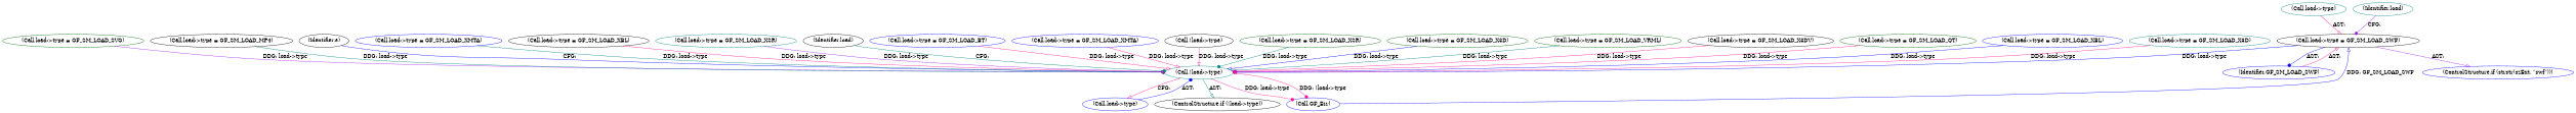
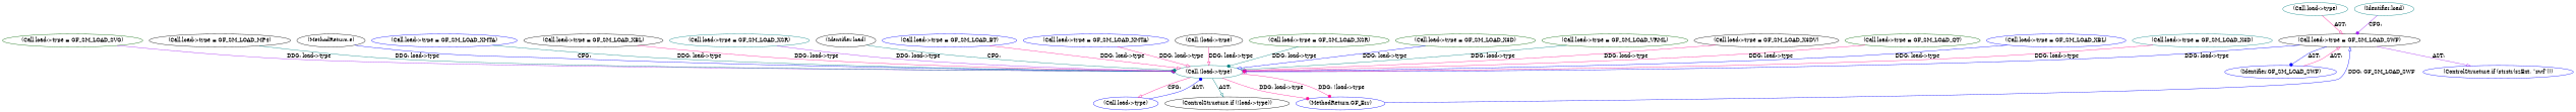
  digraph {
    node [color=black]
    edge [arrowhead=onormal color=deeppink]
    n1 [label="(Call,load->type = GF_SM_LOAD_SWF)"]
    n2 [color=teal label="(Call,!load->type)"]
    n3 [color=blue label="(ControlStructure,if (strstr(szExt, \"swf\")))"]
    n4 [color=blue label="(Identifier,GF_SM_LOAD_SWF)"]
-   n5 [color=blue label="(Call,GF_Err)"]
+   n5 [color=blue label="(MethodReturn,GF_Err)"]
    n6 [color=blue label="(Call,load->type)"]
    n7 [label="(ControlStructure,if (!load->type))"]
    n8 [color=darkgreen label="(Call,load->type = GF_SM_LOAD_SVG)"]
    n9 [label="(Call,load->type = GF_SM_LOAD_MP4)"]
-   n10 [label="(Identifier,e)"]
+   n10 [label="(MethodReturn,e)"]
    n11 [color=blue label="(Call,load->type = GF_SM_LOAD_XMTA)"]
    n12 [label="(Call,load->type = GF_SM_LOAD_XBL)"]
    n13 [color=teal label="(Call,load->type)"]
    n14 [color=teal label="(Call,load->type = GF_SM_LOAD_XSR)"]
    n15 [label="(Identifier,load)"]
    n16 [color=blue label="(Call,load->type = GF_SM_LOAD_BT)"]
    n17 [color=blue label="(Call,load->type = GF_SM_LOAD_XMTA)"]
    n18 [label="(Call,!load->type)"]
    n19 [color=darkgreen label="(Call,load->type = GF_SM_LOAD_XSR)"]
    n20 [color=darkgreen label="(Call,load->type = GF_SM_LOAD_X3D)"]
    n21 [color=darkgreen label="(Call,load->type = GF_SM_LOAD_VRML)"]
    n22 [label="(Call,load->type = GF_SM_LOAD_X3DV)"]
    n23 [color=darkgreen label="(Call,load->type = GF_SM_LOAD_QT)"]
    n24 [color=blue label="(Call,load->type = GF_SM_LOAD_XBL)"]
    n25 [color=teal label="(Identifier,load)"]
    n26 [color=teal label="(Call,load->type = GF_SM_LOAD_X3D)"]
    n1 -> n2 [color=blue label="DDG: load->type"]
    n1 -> n3 [color=purple label="AST: "]
    n1 -> n4 [arrowhead=dot color=blue label="AST: "]
    n2 -> n5 [arrowhead=dot label="DDG: !load->type"]
    n2 -> n5 [arrowhead=dot label="DDG: load->type"]
    n2 -> n6 [label="CFG: "]
    n2 -> n7 [color=teal label="AST: "]
    n4 -> n1 [label="AST: "]
    n5 -> n1 [color=blue label="DDG: GF_SM_LOAD_SWF"]
    n6 -> n2 [arrowhead=dot color=blue label="AST: "]
    n8 -> n2 [arrowhead=dot color=purple label="DDG: load->type"]
    n9 -> n2 [arrowhead=dot color=teal label="DDG: load->type"]
    n10 -> n2 [arrowhead=dot color=blue label="CFG: "]
    n11 -> n2 [color=teal label="DDG: load->type"]
    n12 -> n2 [arrowhead=dot label="DDG: load->type"]
    n13 -> n1 [label="AST: "]
    n14 -> n2 [color=purple label="DDG: load->type"]
    n15 -> n2 [arrowhead=dot color=teal label="CFG: "]
    n16 -> n2 [label="DDG: load->type"]
    n17 -> n2 [label="DDG: load->type"]
    n18 -> n2 [label="DDG: load->type"]
    n19 -> n2 [arrowhead=dot color=teal label="DDG: load->type"]
    n20 -> n2 [color=blue label="DDG: load->type"]
    n21 -> n2 [color=teal label="DDG: load->type"]
    n22 -> n2 [label="DDG: load->type"]
    n23 -> n2 [label="DDG: load->type"]
    n24 -> n2 [arrowhead=dot color=blue label="DDG: load->type"]
    n25 -> n1 [arrowhead=dot color=purple label="CFG: "]
    n26 -> n2 [arrowhead=dot label="DDG: load->type"]
  }
